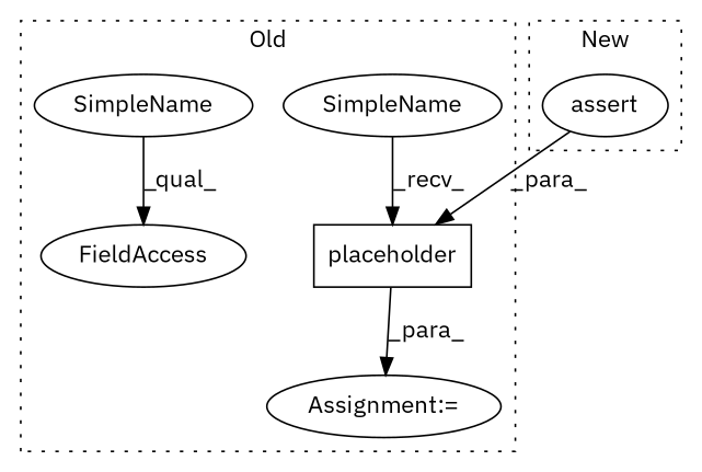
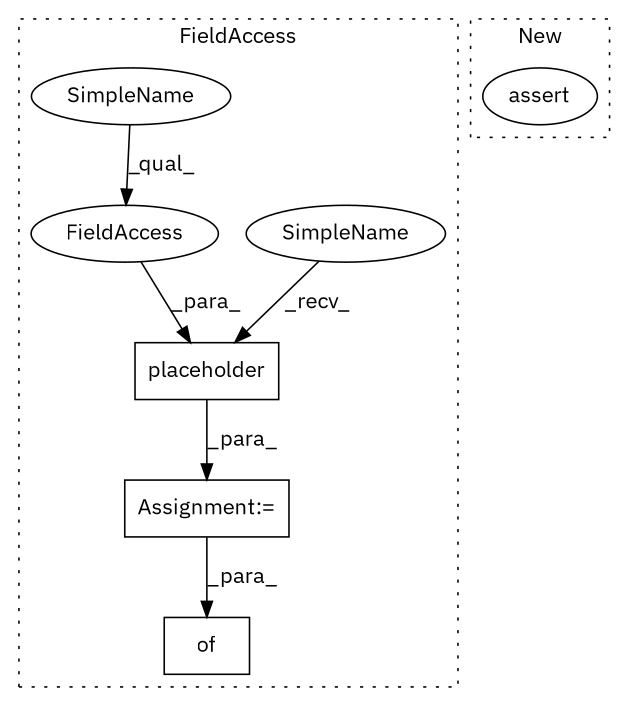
  digraph {
    fontname="IBM Plex Sans"
    node [a=32 fontname="IBM Plex Sans" l=10 s=5402 shape=ellipse]
    edge [fontname="IBM Plex Sans"]
    n1 [l="12,1" label=placeholder s="5390,5420" shape=box]
-   n2 [a=7 l=1 label="Assignment:=" s=5378]
+   n2 [a=7 l=1 label="Assignment:=" s=5378 shape=box]
    n3 [a=22 l=18 label=FieldAccess]
+   n4 [l="3,1" label=of s="5894,5925" shape=box]
    n5 [a=42 label=SimpleName s=5379]
    n6 [a=42 label=SimpleName]
    n7 [l="16,1" label=assert s="5999,6053"]
    subgraph cluster_1 {
-     label=Old
+     label=FieldAccess
      style=dotted
      n1
      n2
      n3
+     n4
      n5
      n6
    }
    subgraph cluster_2 {
      label=New
      style=dotted
      n7
    }
    n1 -> n2 [label=_para_]
-   n7 -> n1 [label=_para_]
+   n2 -> n4 [label=_para_]
+   n3 -> n1 [label=_para_]
    n5 -> n1 [label=_recv_]
    n6 -> n3 [label=_qual_]
  }
